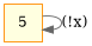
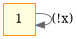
  digraph {
-   1 [height=0.5 shape=square width=0.5 style=filled fillcolor=lightyellow color=darkorange label=5]
+   1 [height=0.5 shape=square width=0.5 style=filled fillcolor=lightyellow color=darkorange]
    1 -> 1 [label="(!x)" color=gray40]
  }
